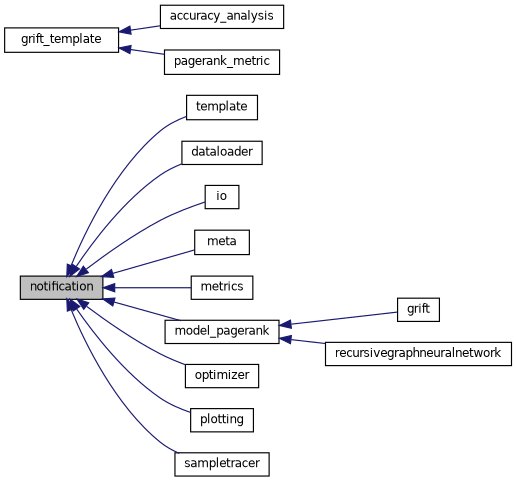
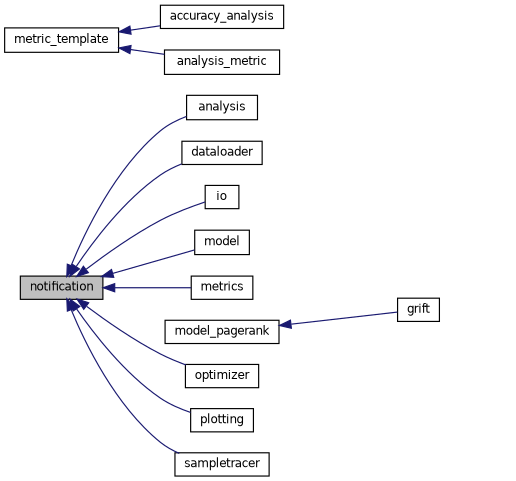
  digraph {
    rankdir=LR
    node [color=black fillcolor=white fontname=Helvetica fontsize=10 shape=record style=filled]
    edge [color=midnightblue dir=back fontname=Helvetica fontsize=10 labelfontname=Helvetica labelfontsize=10 style=solid]
    n1 [fillcolor=grey75 fontcolor=black height=0.2 label=notification width=0.4]
-   n2 [height=0.2 label=template width=0.4]
+   n2 [height=0.2 label=analysis width=0.4]
    n3 [height=0.2 label=dataloader width=0.4]
    n4 [height=0.2 label=io width=0.4]
-   n5 [height=0.2 label=meta width=0.4]
+   n5 [height=0.2 label=model width=0.4]
    n6 [height=0.2 label=metrics width=0.4]
    n7 [height=0.2 label=model_pagerank width=0.4]
    n8 [height=0.2 label=optimizer width=0.4]
    n9 [height=0.2 label=plotting width=0.4]
    n10 [height=0.2 label=sampletracer width=0.4]
-   n11 [height=0.2 label=grift_template width=0.4]
+   n11 [height=0.2 label=metric_template width=0.4]
    n12 [height=0.2 label=accuracy_analysis width=0.4]
-   n13 [height=0.2 label=pagerank_metric width=0.4]
+   n13 [height=0.2 label=analysis_metric width=0.4]
    n14 [height=0.2 label=grift width=0.4]
-   n15 [height=0.2 label=recursivegraphneuralnetwork width=0.4]
    n1 -> n2
    n1 -> n3
    n1 -> n4
    n1 -> n5
    n1 -> n6
-   n1 -> n7
    n1 -> n8
    n1 -> n9
    n1 -> n10
    n7 -> n14
-   n7 -> n15
    n11 -> n12
    n11 -> n13
  }
